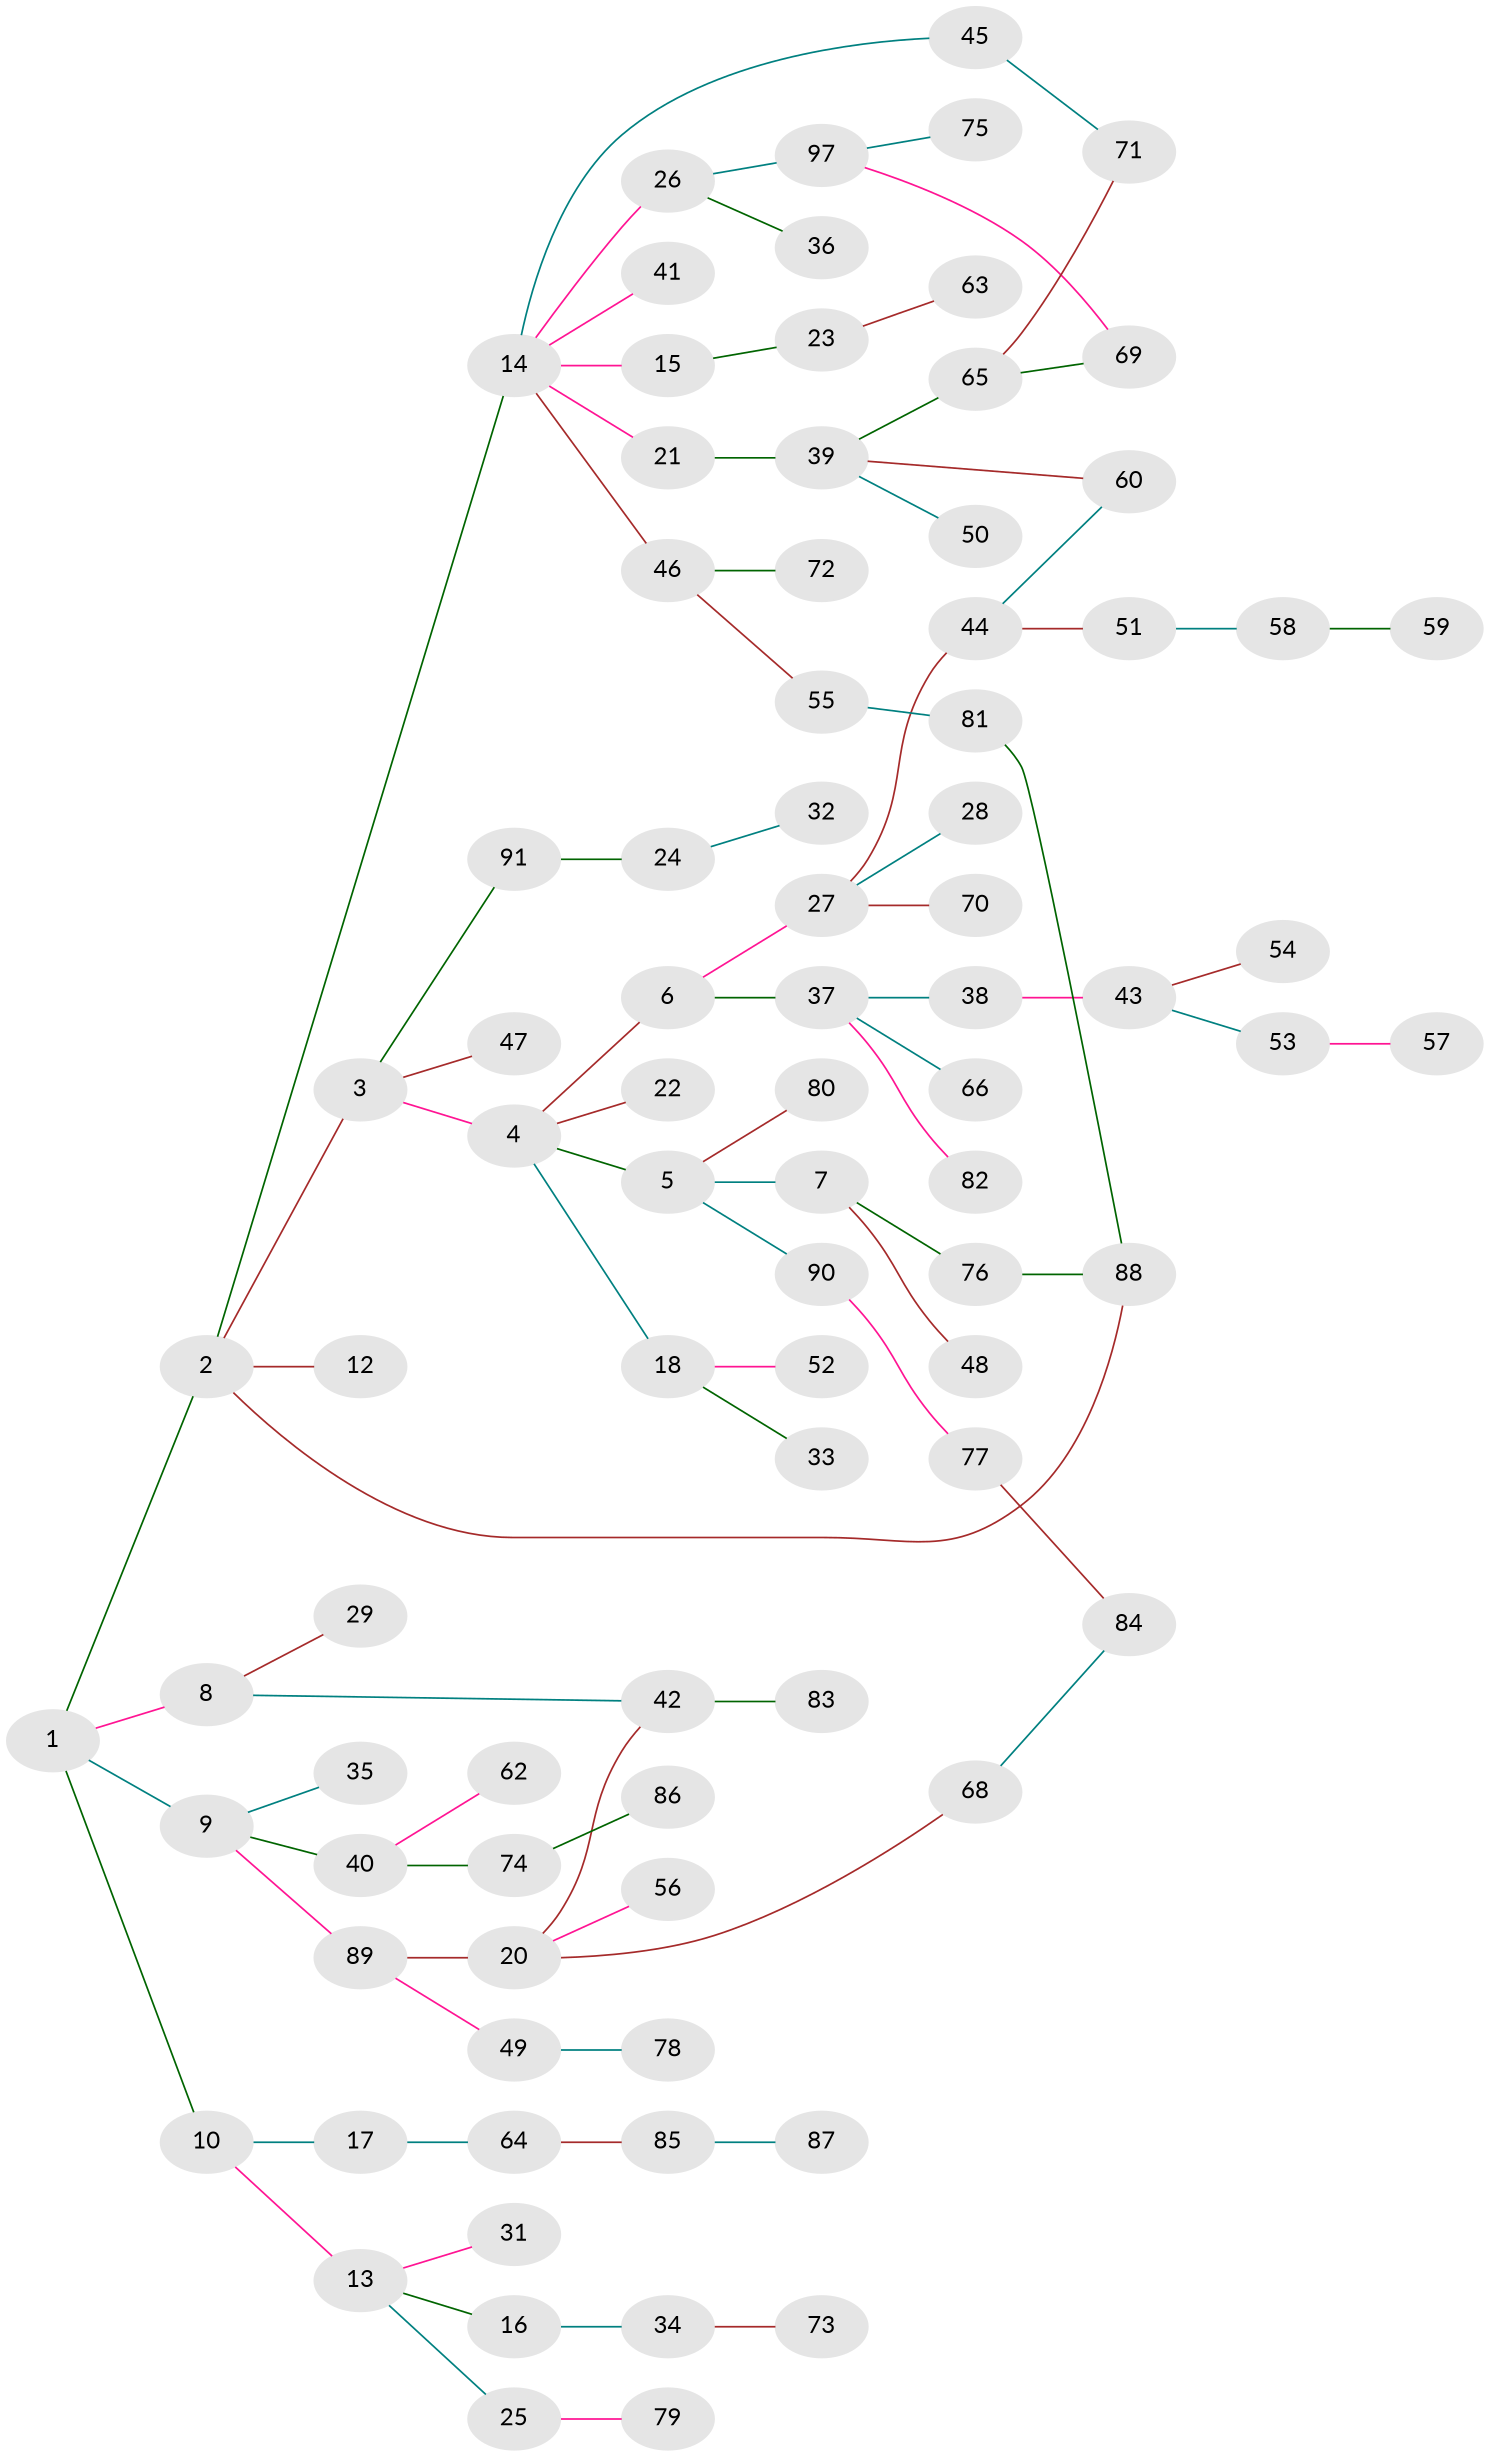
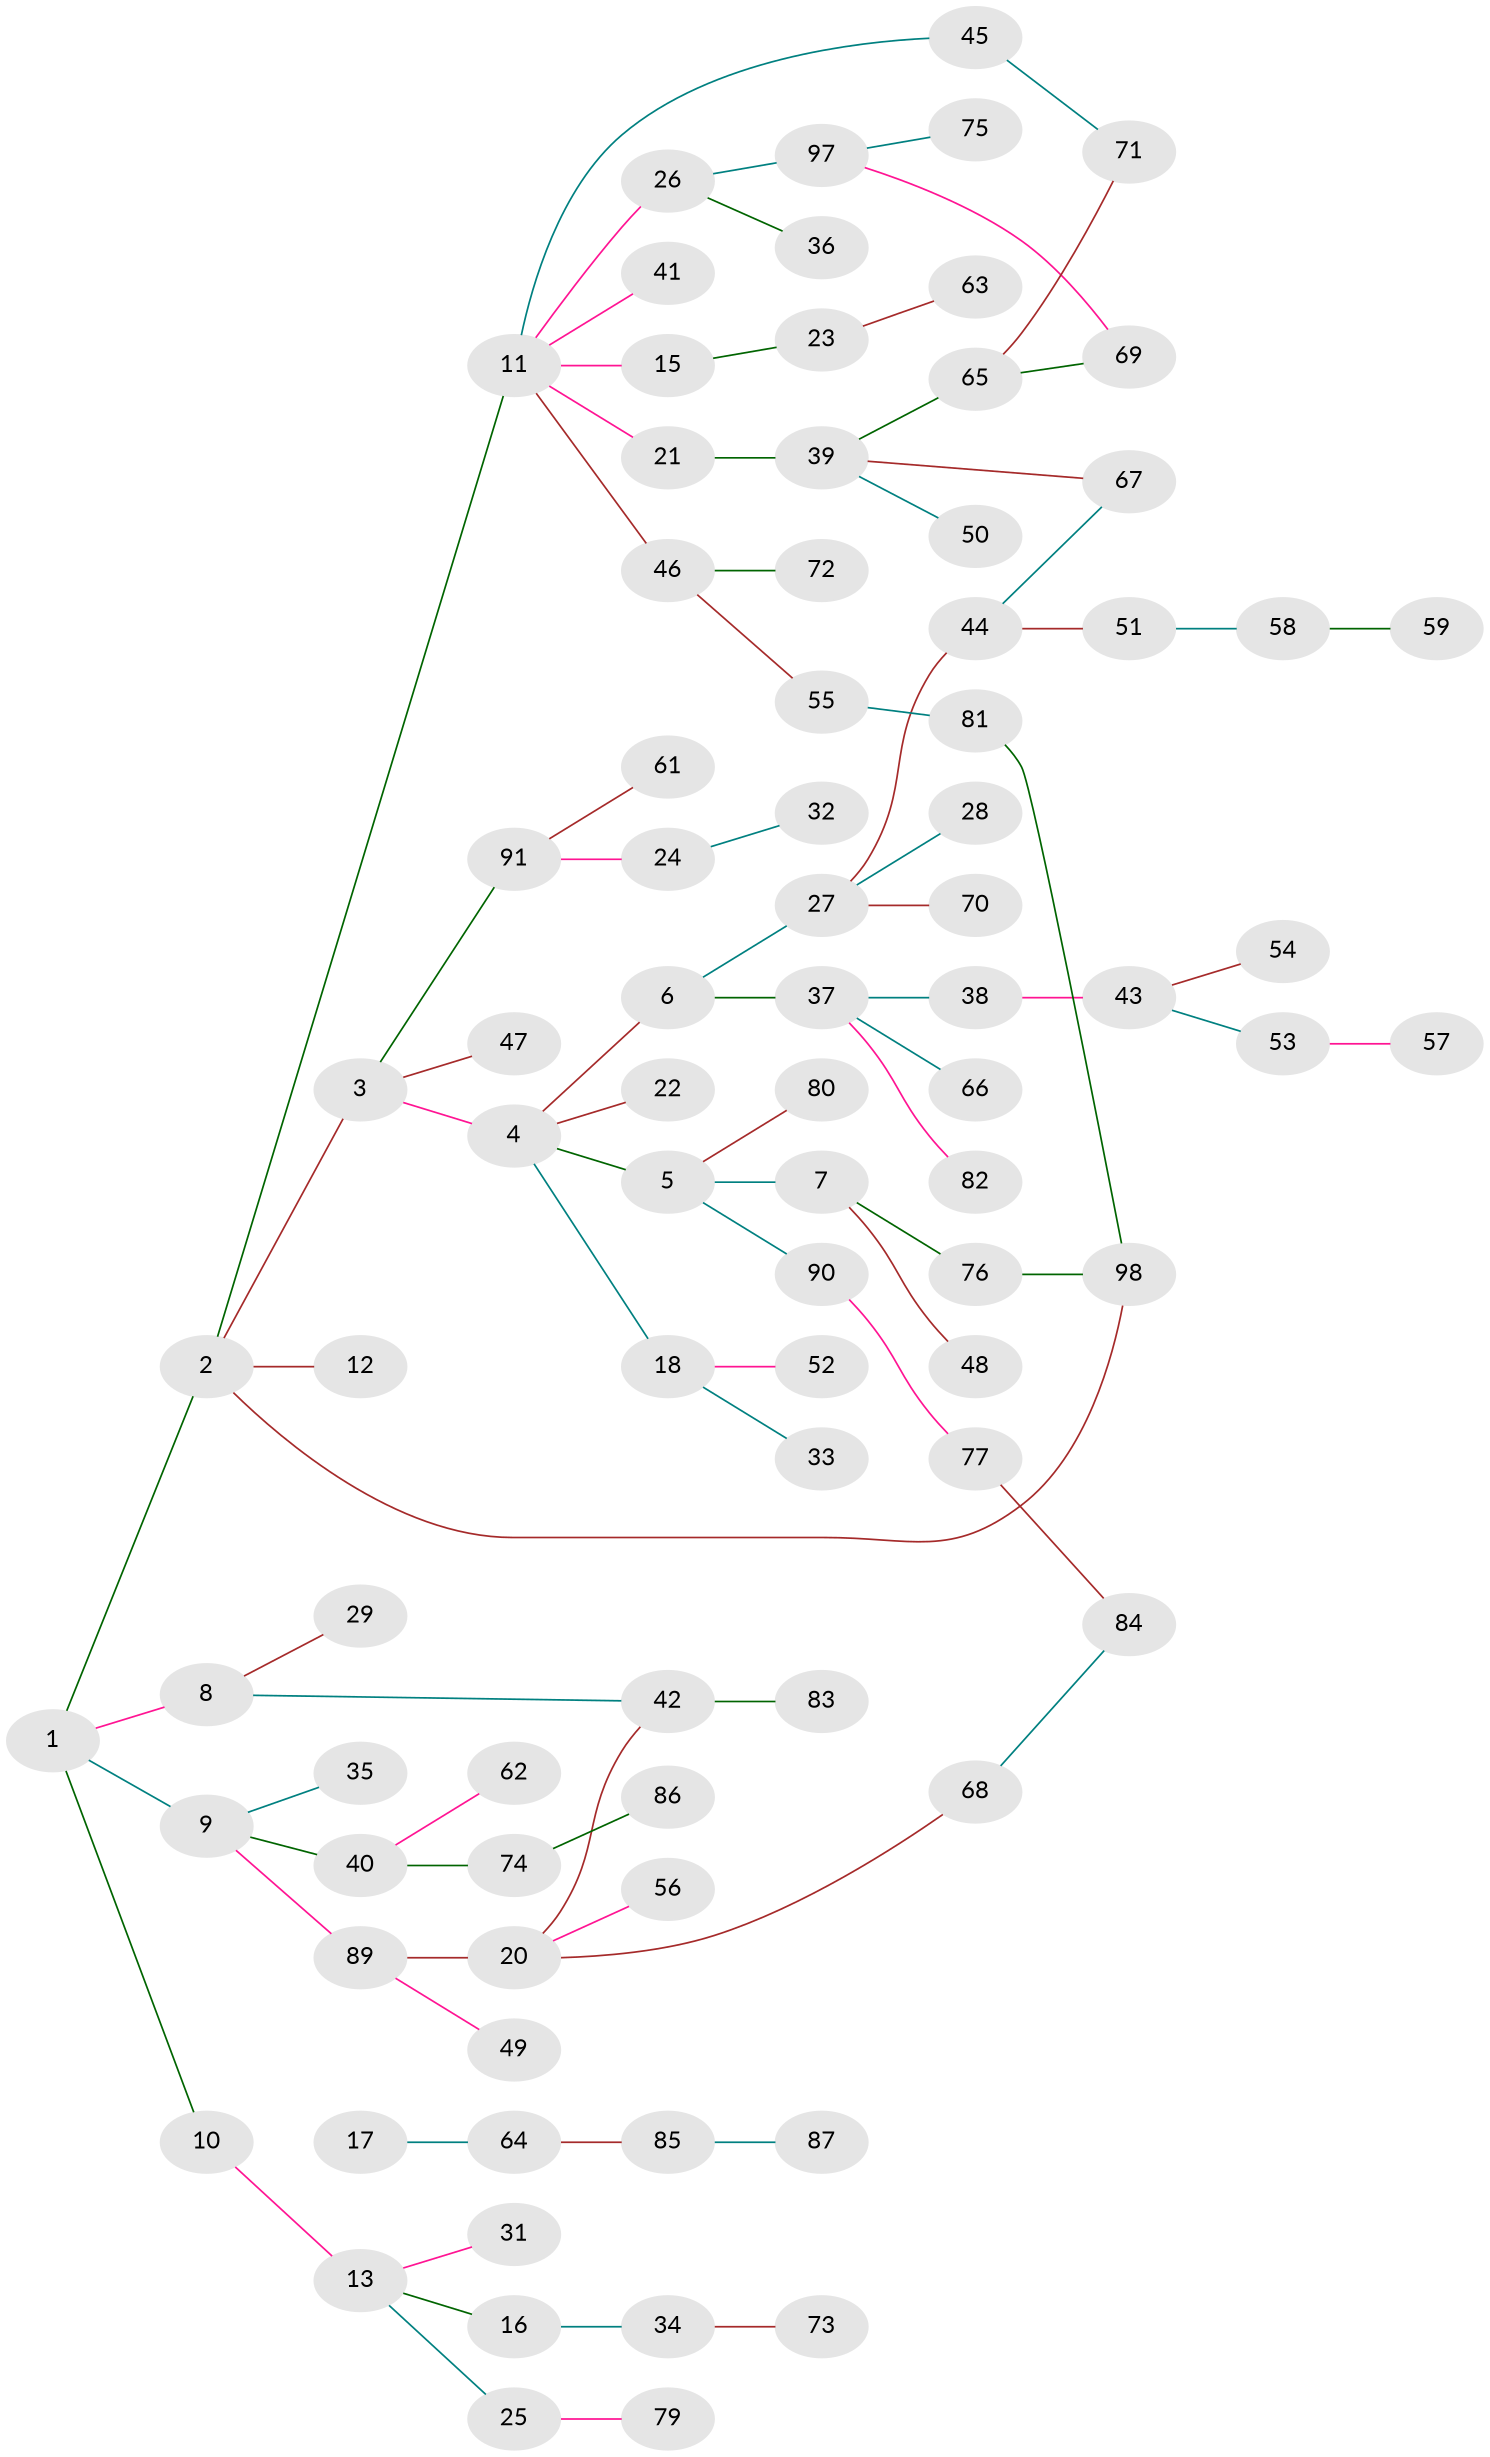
  graph {
    fontname=Lato
    rankdir=LR
    node [color=gray90 fontname=Lato style=filled]
    edge [color=teal fontname=Lato]
    1
    2
    8
    9
    10
    3
    12
-   14
-   88
+   14 [label=11]
+   88 [label=98]
    29
    42
    n12 [label=89]
    35
    40
    13
    17
    4
    n18 [label=91]
    47
    15
    21
    26
    41
    45
    46
    5
    6
    18
    22
    24
+   61
    7
    n33 [label=90]
    80
    27
    37
    33
    52
    48
    76
    77
    28
    44
    70
    66
    38
    82
    20
    49
    62
    74
    16
    25
    31
    64
    32
    34
    79
    23
    39
    36
    n62 [label=97]
    71
    55
    72
    63
    73
    85
    56
    68
-   78
    83
    84
    50
-   60
+   60 [label=67]
    65
    69
    75
    51
    43
    53
    54
    86
    57
    58
    81
    59
    87
    1 -- 2 [color=darkgreen]
    1 -- 8 [color=deeppink]
    1 -- 9
    1 -- 10 [color=darkgreen]
    2 -- 3 [color=brown]
    2 -- 12 [color=brown]
    2 -- 14 [color=darkgreen]
    2 -- 88 [color=brown]
    8 -- 29 [color=brown]
    8 -- 42
    9 -- n12 [color=deeppink]
    9 -- 35
    9 -- 40 [color=darkgreen]
    10 -- 13 [color=deeppink]
-   10 -- 17
    3 -- 4 [color=deeppink]
    3 -- n18 [color=darkgreen]
    3 -- 47 [color=brown]
    14 -- 15 [color=deeppink]
    14 -- 21 [color=deeppink]
    14 -- 26 [color=deeppink]
    14 -- 41 [color=deeppink]
    14 -- 45
    14 -- 46 [color=brown]
    42 -- 83 [color=darkgreen]
    n12 -- 20 [color=brown]
    n12 -- 49 [color=deeppink]
    40 -- 62 [color=deeppink]
    40 -- 74 [color=darkgreen]
    13 -- 16 [color=darkgreen]
    13 -- 25
    13 -- 31 [color=deeppink]
    17 -- 64
    4 -- 5 [color=darkgreen]
    4 -- 6 [color=brown]
    4 -- 18
    4 -- 22 [color=brown]
-   n18 -- 24 [color=darkgreen]
+   n18 -- 24 [color=deeppink]
+   n18 -- 61 [color=brown]
    15 -- 23 [color=darkgreen]
    21 -- 39 [color=darkgreen]
    26 -- 36 [color=darkgreen]
    26 -- n62
    45 -- 71
    46 -- 55 [color=brown]
    46 -- 72 [color=darkgreen]
    5 -- 7
    5 -- n33
    5 -- 80 [color=brown]
-   6 -- 27 [color=deeppink]
+   6 -- 27
    6 -- 37 [color=darkgreen]
-   18 -- 33 [color=darkgreen]
+   18 -- 33
    18 -- 52 [color=deeppink]
    24 -- 32
    7 -- 48 [color=brown]
    7 -- 76 [color=darkgreen]
    n33 -- 77 [color=deeppink]
    27 -- 28
    27 -- 44 [color=brown]
    27 -- 70 [color=brown]
    37 -- 66
    37 -- 38
    37 -- 82 [color=deeppink]
    76 -- 88 [color=darkgreen]
    77 -- 84 [color=brown]
    44 -- 60
    44 -- 51 [color=brown]
    38 -- 43 [color=deeppink]
    20 -- 42 [color=brown]
    20 -- 56 [color=deeppink]
    20 -- 68 [color=brown]
-   49 -- 78
    74 -- 86 [color=darkgreen]
    16 -- 34
    25 -- 79 [color=deeppink]
    64 -- 85 [color=brown]
    34 -- 73 [color=brown]
    23 -- 63 [color=brown]
    39 -- 50
    39 -- 60 [color=brown]
    39 -- 65 [color=darkgreen]
    n62 -- 69 [color=deeppink]
    n62 -- 75
    55 -- 81
    85 -- 87
    68 -- 84
    65 -- 71 [color=brown]
    65 -- 69 [color=darkgreen]
    51 -- 58
    43 -- 53
    43 -- 54 [color=brown]
    53 -- 57 [color=deeppink]
    58 -- 59 [color=darkgreen]
    81 -- 88 [color=darkgreen]
  }
